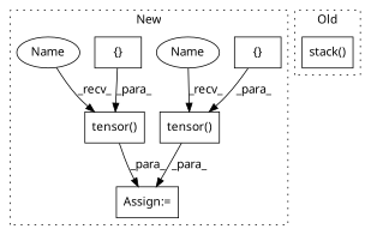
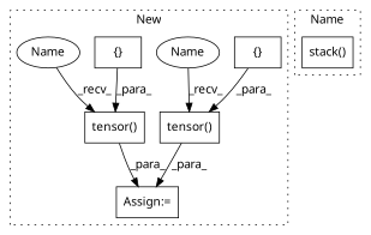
  digraph {
    fontname="Noto Sans"
    node [a=75 l="13,1" shape=box fontname="Noto Sans"]
    edge [fontname="Noto Sans"]
    n1 [label="tensor()" s="1028,1048"]
    n2 [a=68 l=3 label="Assign:=" s=1109]
    n3 [a=59 l="1,0" label="{}" s="1041,1047"]
    n4 [label="tensor()" s="968,1008"]
    n5 [a=59 l="1,0" label="{}" s="991,997"]
    n6 [a=87 l=5 label=Name s=968 shape=ellipse]
    n7 [a=87 l=5 label=Name s=1028 shape=ellipse]
    n8 [l="12,8" label="stack()" s="967,992"]
    subgraph cluster_1 {
      label=New
      style=dotted
      n1
      n2
      n3
      n4
      n5
      n6
      n7
    }
    subgraph cluster_2 {
-     label=Old
+     label=Name
      style=dotted
      n8
    }
    n1 -> n2 [label=_para_]
    n3 -> n1 [label=_para_]
    n4 -> n2 [label=_para_]
    n5 -> n4 [label=_para_]
    n6 -> n4 [label=_recv_]
    n7 -> n1 [label=_recv_]
  }
